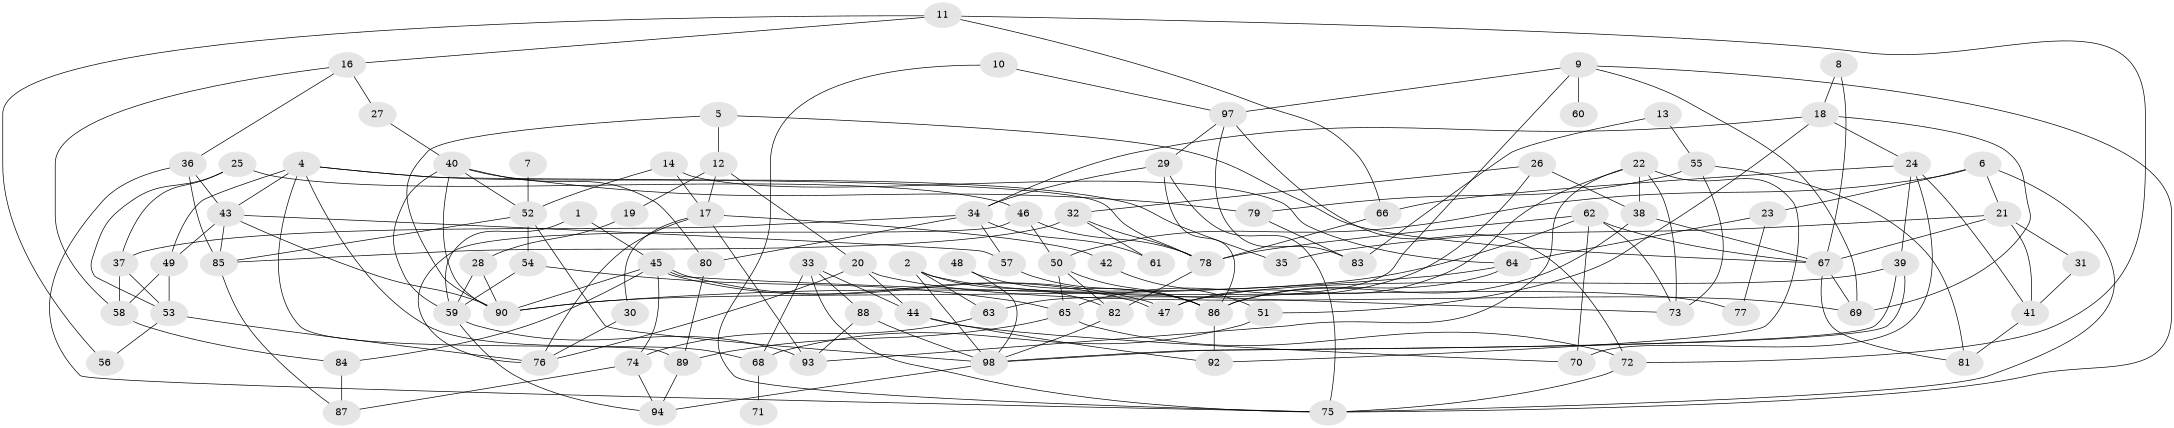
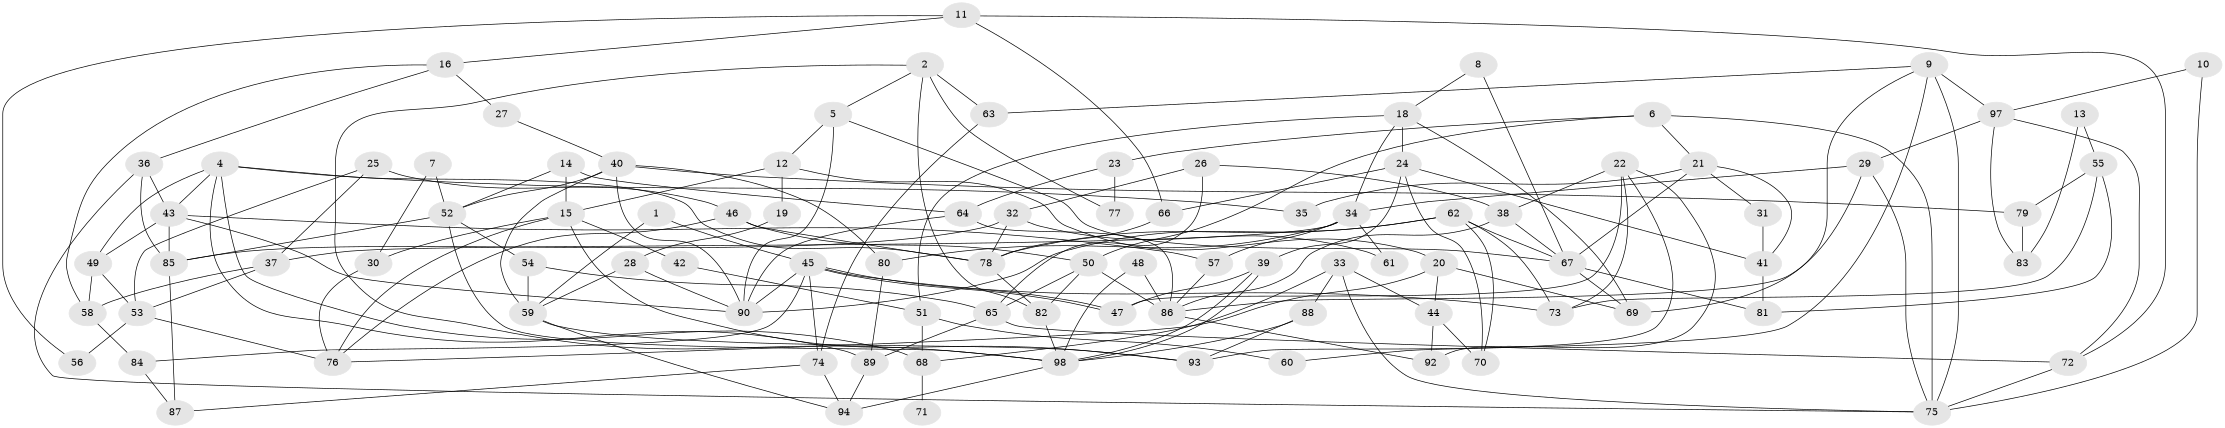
  graph {
    node [color=gray90 style=filled]
    1
    45
    59
    90
    47
    73
    74
    84
    93
    94
    2
    5
    63
    77
    82
    n16 [label=98]
    12
    67
-   15 [label=17]
+   15
    30
    42
    76
    50
    65
    86
    4
    35
    43
    49
    68
    78
    89
    85
    57
    58
    53
    71
    19
    20
    69
    81
    6
    21
    23
    75
    31
    41
    64
    7
    52
    54
    8
    18
    24
    34
    51
    9
    n58 [label=97]
    60
    72
    83
    29
    10
    11
    16
    56
    66
    27
    36
    28
    44
    13
    55
    79
    14
    40
    39
    70
    37
    61
    80
    92
    22
    38
    87
    25
    46
    26
    32
    33
    88
    48
    62
    1 -- 45
    1 -- 59
    45 -- 90
    45 -- 47
    45 -- 47
    45 -- 73
    45 -- 74
    45 -- 84
    59 -- 93
    59 -- 94
    74 -- 94
    74 -- 87
    84 -- 87
+   2 -- 5
    2 -- 63
    2 -- 77
    2 -- 82
    2 -- n16
    5 -- 90
    5 -- 12
    5 -- 67
    63 -- 74
    82 -- n16
    n16 -- 94
    12 -- 15
    12 -- 19
    12 -- 20
    67 -- 69
    67 -- 81
    15 -- 93
    15 -- 30
    15 -- 42
    15 -- 76
    30 -- 76
    42 -- 51
    50 -- 82
    50 -- 65
    50 -- 86
    65 -- 89
    65 -- 72
    86 -- 92
    4 -- 35
    4 -- 43
    4 -- 49
    4 -- 68
    4 -- 78
    4 -- 89
    43 -- 90
    43 -- 49
    43 -- 85
    43 -- 57
    49 -- 58
    49 -- 53
    68 -- 71
    78 -- 82
    89 -- 94
    85 -- 87
    57 -- 86
    58 -- 84
    53 -- 76
    53 -- 56
    19 -- 28
    20 -- 76
    20 -- 69
    20 -- 44
    6 -- 50
    6 -- 21
    6 -- 23
    6 -- 75
    21 -- 67
    21 -- 35
    21 -- 31
    21 -- 41
    23 -- 77
    23 -- 64
    31 -- 41
    41 -- 81
    64 -- 90
    64 -- 86
+   7 -- 30
    7 -- 52
    52 -- n16
    52 -- 85
    52 -- 54
    54 -- 59
    54 -- 65
    8 -- 67
    8 -- 18
    18 -- 69
    18 -- 24
    18 -- 34
    18 -- 51
    24 -- 41
    24 -- 66
    24 -- 39
    24 -- 70
    34 -- 57
    34 -- 37
    34 -- 61
    34 -- 80
    51 -- 68
+   51 -- 60
    9 -- 63
    9 -- 69
    9 -- 75
    9 -- n58
    9 -- 60
    n58 -- 72
    n58 -- 83
    n58 -- 29
    72 -- 75
    29 -- 86
    29 -- 75
    29 -- 34
    10 -- 75
    10 -- n58
    11 -- 72
    11 -- 16
    11 -- 56
    11 -- 66
    16 -- 58
    16 -- 27
    16 -- 36
    66 -- 78
    27 -- 40
    36 -- 43
    36 -- 85
    36 -- 75
    28 -- 59
    28 -- 90
    44 -- 70
    44 -- 92
    13 -- 83
    13 -- 55
    55 -- 73
    55 -- 81
    55 -- 79
    79 -- 83
    14 -- 15
    14 -- 64
    14 -- 52
    40 -- 59
    40 -- 90
    40 -- 52
    40 -- 79
    40 -- 80
    39 -- 47
    39 -- n16
    39 -- n16
    37 -- 58
    37 -- 53
    80 -- 89
    22 -- 47
    22 -- 73
    22 -- 93
    22 -- 92
    22 -- 38
    38 -- 67
    38 -- 86
    25 -- 53
    25 -- 37
    25 -- 46
    46 -- 76
    46 -- 50
    46 -- 78
    26 -- 65
    26 -- 38
    26 -- 32
    32 -- 78
    32 -- 85
    32 -- 61
    33 -- 68
    33 -- 75
    33 -- 44
    33 -- 88
    88 -- 93
    88 -- n16
    48 -- n16
    48 -- 86
    62 -- 90
    62 -- 73
    62 -- 67
    62 -- 78
    62 -- 70
  }
